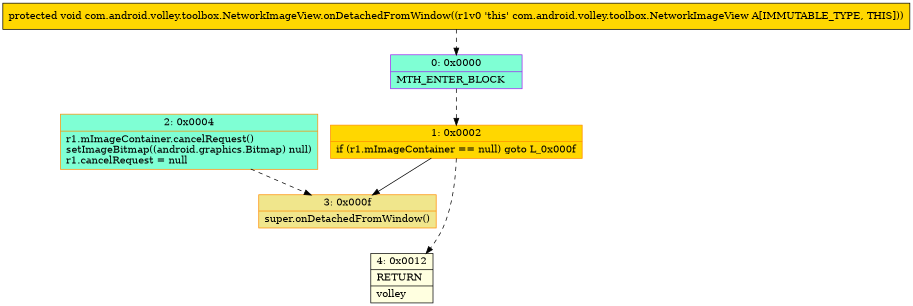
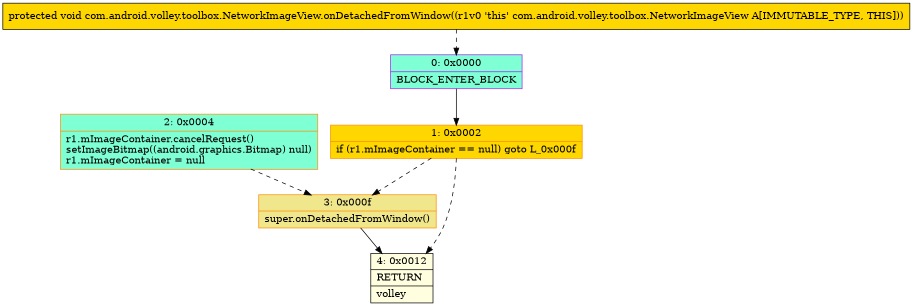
  digraph {
    node [color=darkorange fillcolor=aquamarine shape=record style=filled]
    edge [style=dashed]
-   n1 [color=purple label="{0\:\ 0x0000|MTH_ENTER_BLOCK\l}"]
+   n1 [color=purple label="{0\:\ 0x0000|BLOCK_ENTER_BLOCK\l}"]
    n2 [fillcolor=gold label="{1\:\ 0x0002|if (r1.mImageContainer == null) goto L_0x000f\l}"]
    n3 [fillcolor=khaki label="{3\:\ 0x000f|super.onDetachedFromWindow()\l}"]
    n4 [color=black fillcolor=lightyellow label="{4\:\ 0x0012|RETURN\l|volley\l}"]
-   n5 [label="{2\:\ 0x0004|r1.mImageContainer.cancelRequest()\lsetImageBitmap((android.graphics.Bitmap) null)\lr1.cancelRequest = null\l}"]
+   n5 [label="{2\:\ 0x0004|r1.mImageContainer.cancelRequest()\lsetImageBitmap((android.graphics.Bitmap) null)\lr1.mImageContainer = null\l}"]
    n6 [color=black fillcolor=gold label="{protected void com.android.volley.toolbox.NetworkImageView.onDetachedFromWindow((r1v0 'this' com.android.volley.toolbox.NetworkImageView A[IMMUTABLE_TYPE, THIS])) }"]
-   n1 -> n2
-   n2 -> n3 [style=solid]
+   n1 -> n2 [style=solid]
+   n2 -> n3
    n2 -> n4
+   n3 -> n4 [style=solid]
    n5 -> n3
    n6 -> n1
  }
